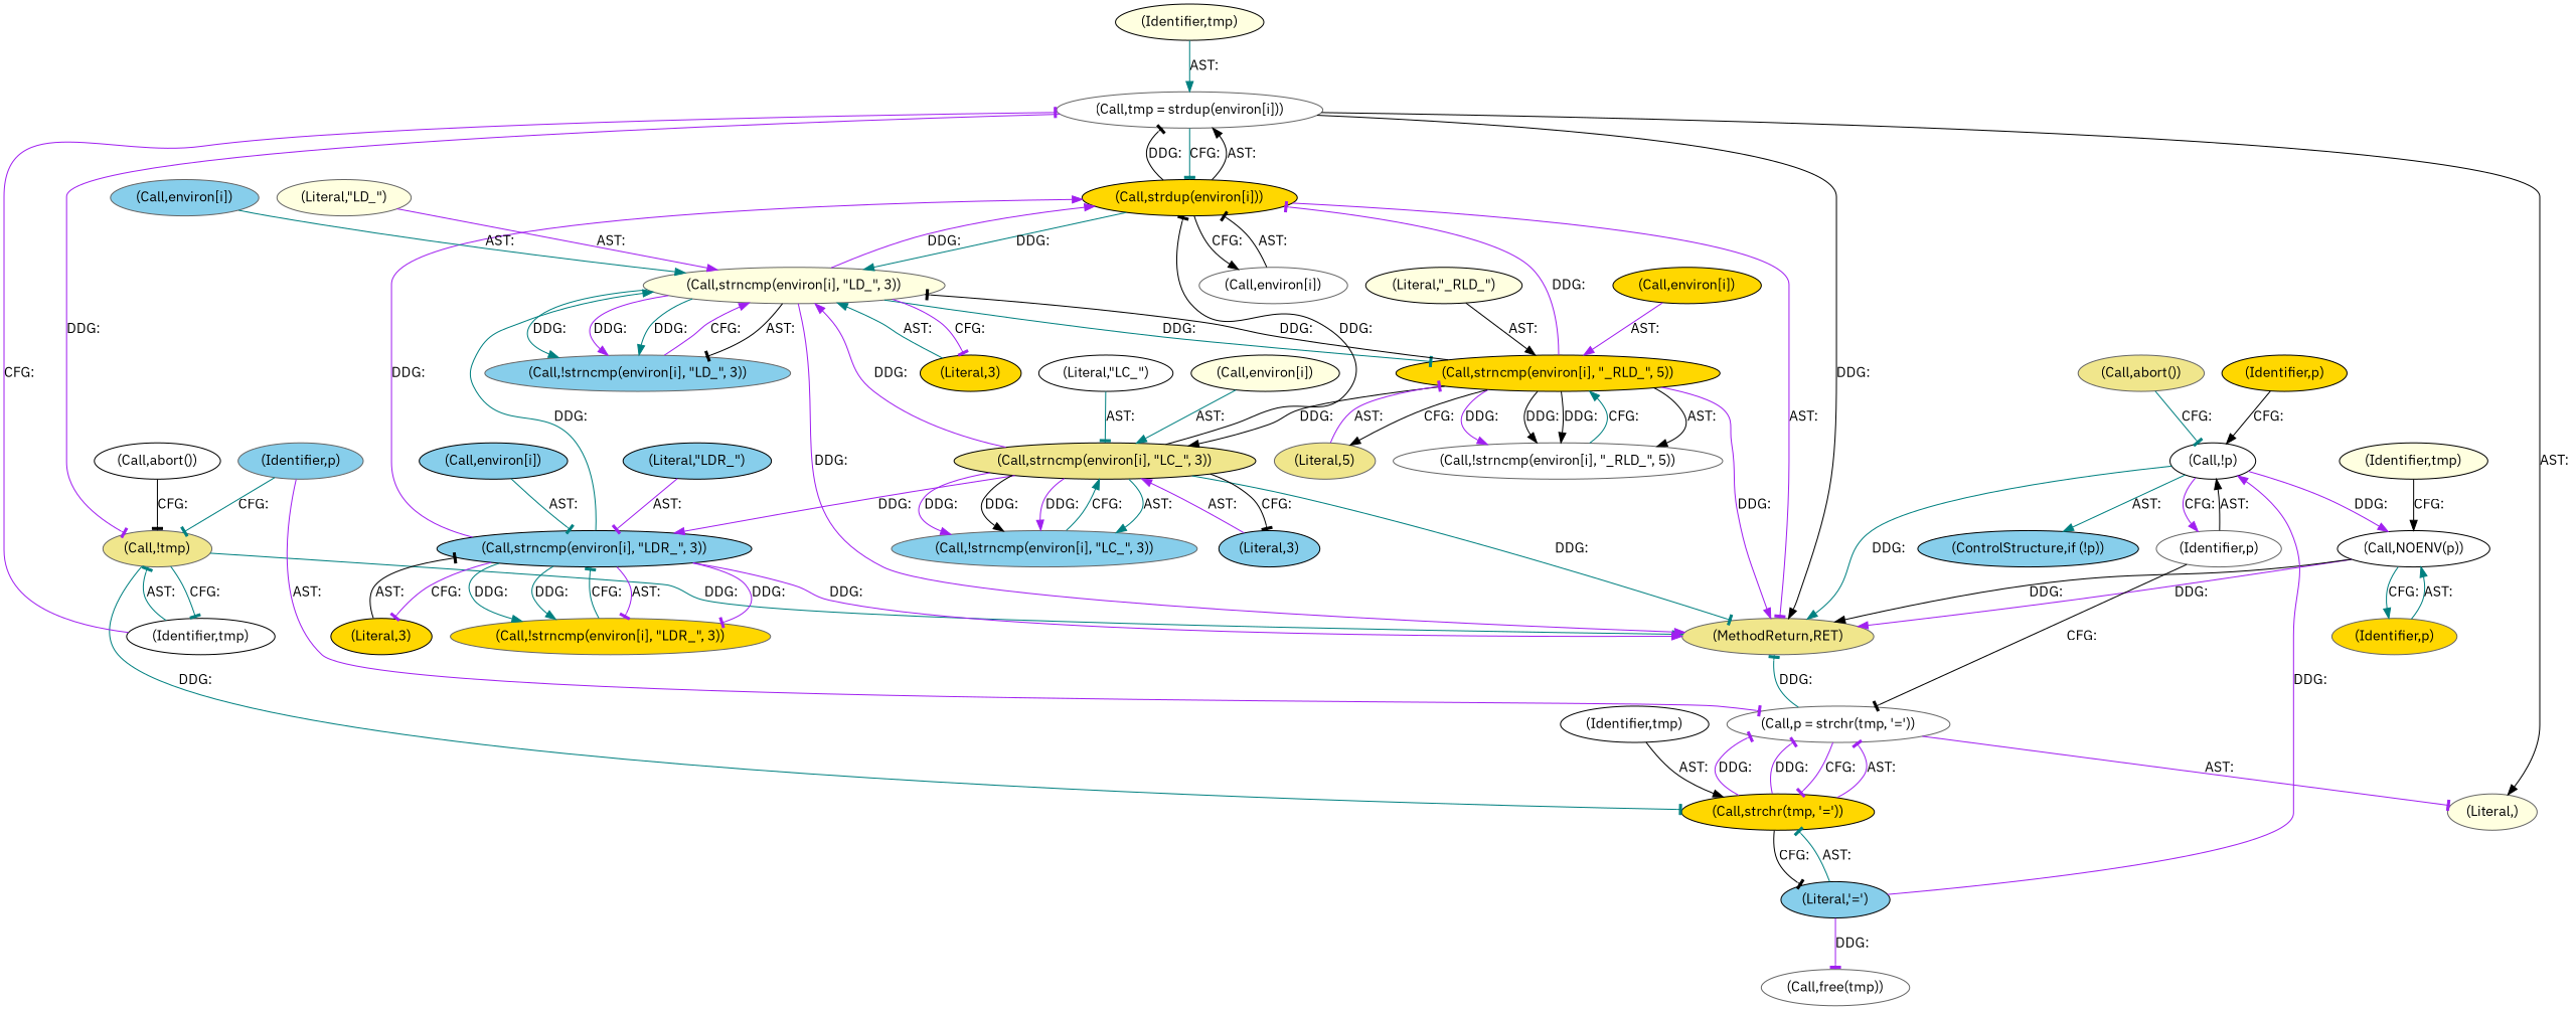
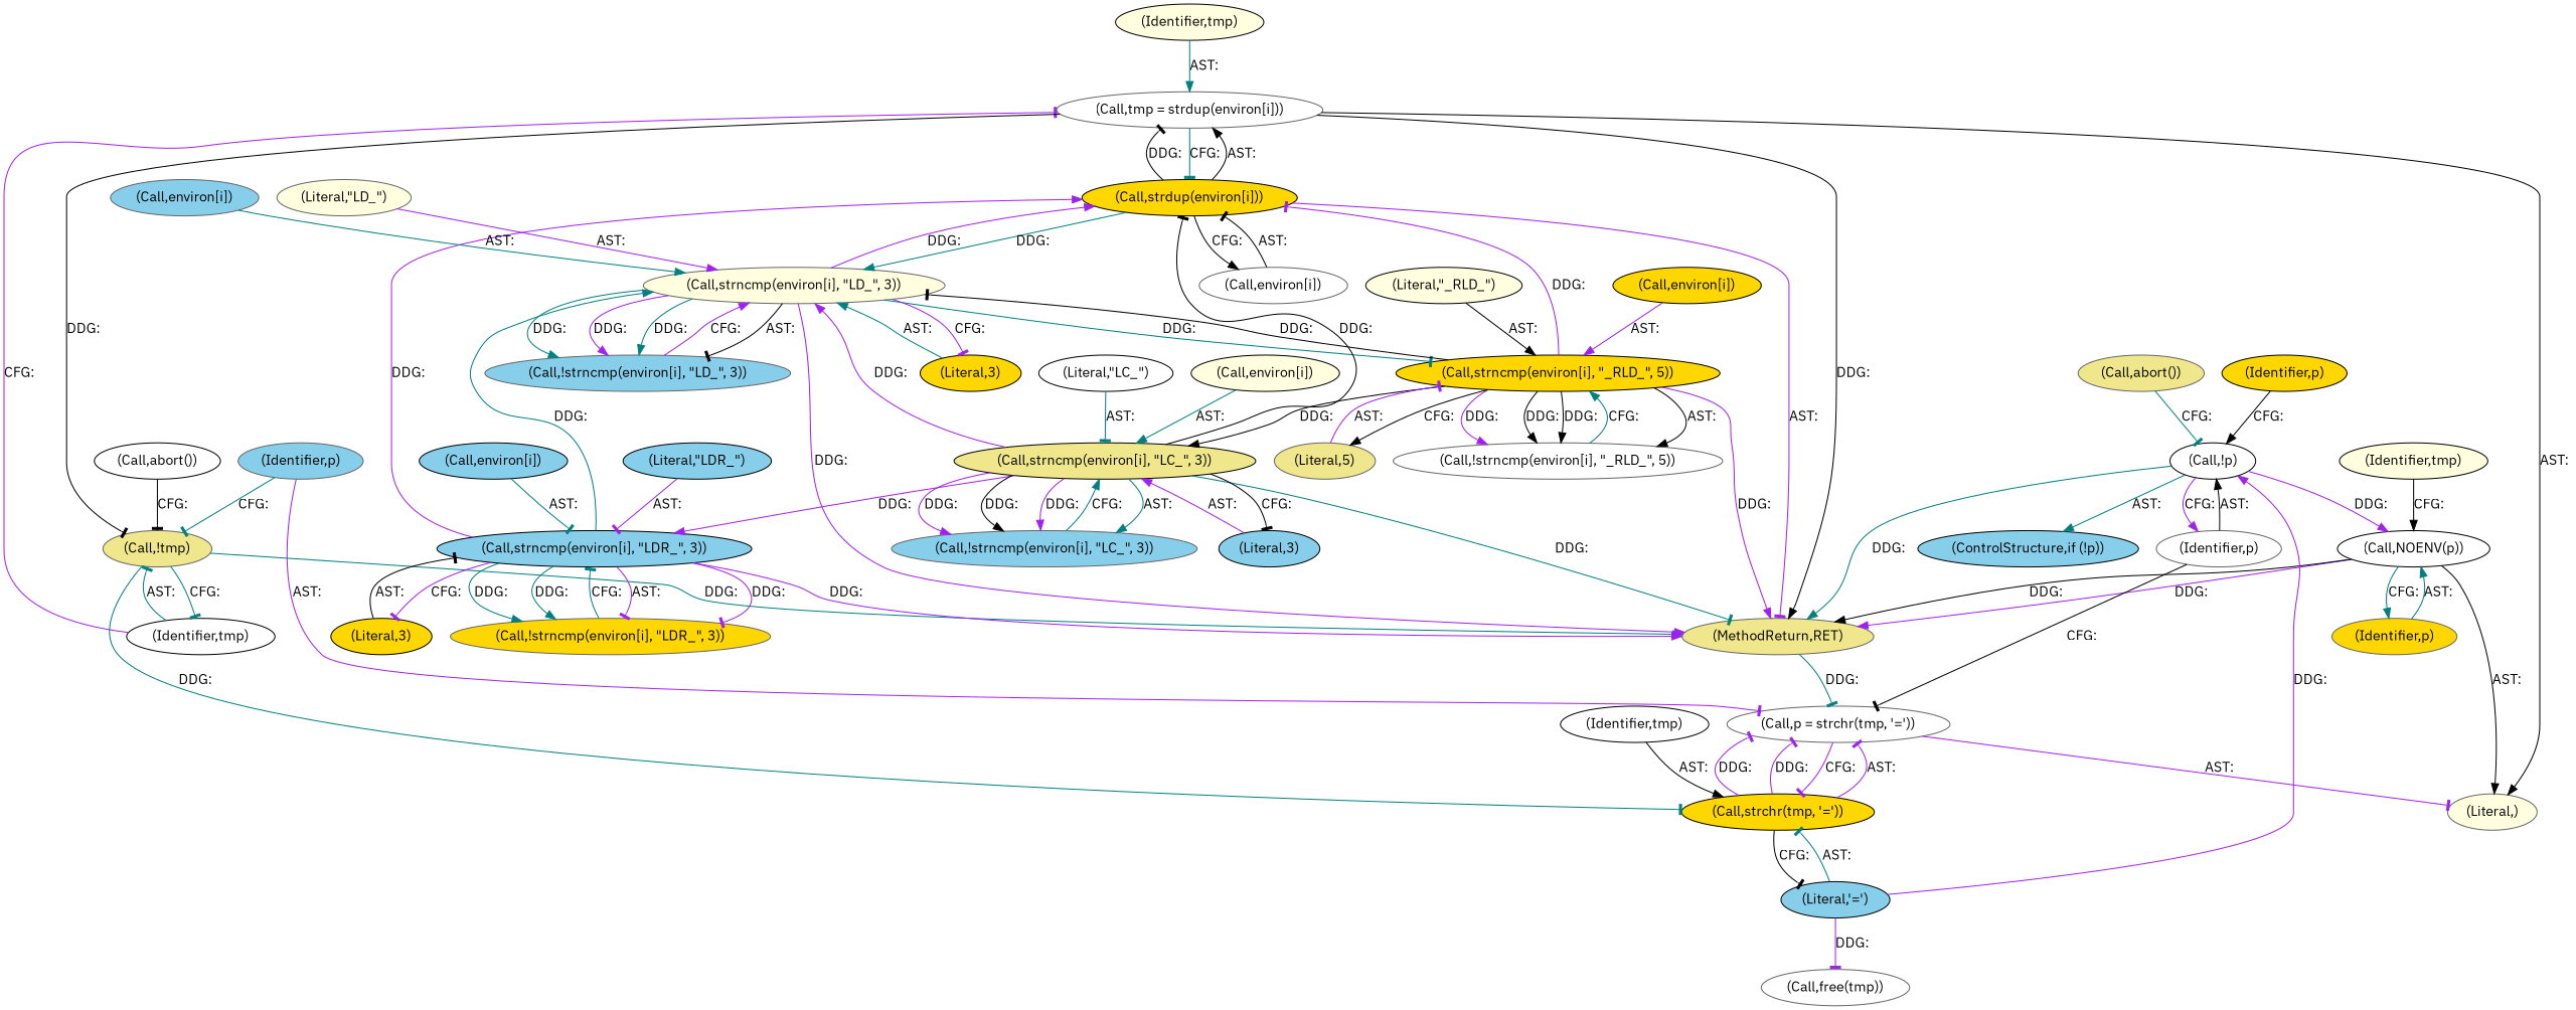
  digraph {
    fontname="IBM Plex Sans"
    node [color=black fillcolor=white fontname="IBM Plex Sans" style=filled]
    edge [arrowhead=normal color=purple fontname="IBM Plex Sans"]
    n1 [label="(Call,!p)"]
    n2 [label="(Call,NOENV(p))"]
    n3 [color=gray40 label="(Identifier,p)"]
    n4 [color=gray40 fillcolor=khaki label="(MethodReturn,RET)"]
    n5 [fillcolor=skyblue label="(ControlStructure,if (!p))"]
    n6 [color=gray40 fillcolor=lightyellow label="(Literal,)"]
    n7 [color=gray40 fillcolor=gold label="(Identifier,p)"]
    n8 [color=gray40 label="(Call,p = strchr(tmp, '='))"]
    n9 [fillcolor=gold label="(Call,strchr(tmp, '='))"]
    n10 [fillcolor=skyblue label="(Literal,'=')"]
    n11 [color=gray40 label="(Call,free(tmp))"]
    n12 [color=gray40 fillcolor=khaki label="(Call,!tmp)"]
    n13 [label="(Identifier,tmp)"]
    n14 [color=gray40 label="(Call,tmp = strdup(environ[i]))"]
    n15 [fillcolor=gold label="(Call,strdup(environ[i]))"]
    n16 [color=gray40 fillcolor=lightyellow label="(Call,strncmp(environ[i], \"LD_\", 3))"]
    n17 [color=gray40 label="(Call,environ[i])"]
    n18 [fillcolor=gold label="(Call,strncmp(environ[i], \"_RLD_\", 5))"]
    n19 [fillcolor=gold label="(Literal,3)"]
    n20 [color=gray40 fillcolor=skyblue label="(Call,!strncmp(environ[i], \"LD_\", 3))"]
    n21 [fillcolor=khaki label="(Call,strncmp(environ[i], \"LC_\", 3))"]
    n22 [fillcolor=skyblue label="(Call,strncmp(environ[i], \"LDR_\", 3))"]
    n23 [color=gray40 fillcolor=skyblue label="(Call,!strncmp(environ[i], \"LC_\", 3))"]
    n24 [fillcolor=skyblue label="(Literal,3)"]
    n25 [color=gray40 fillcolor=gold label="(Call,!strncmp(environ[i], \"LDR_\", 3))"]
    n26 [fillcolor=gold label="(Literal,3)"]
    n27 [color=gray40 label="(Call,!strncmp(environ[i], \"_RLD_\", 5))"]
    n28 [color=gray40 fillcolor=khaki label="(Literal,5)"]
    n29 [label="(Identifier,tmp)"]
    n30 [fillcolor=lightyellow label="(Identifier,tmp)"]
    n31 [color=gray40 fillcolor=lightyellow label="(Literal,\"LD_\")"]
    n32 [color=gray40 fillcolor=khaki label="(Call,abort())"]
    n33 [fillcolor=gold label="(Identifier,p)"]
    n34 [color=gray40 fillcolor=skyblue label="(Identifier,p)"]
    n35 [fillcolor=gold label="(Call,environ[i])"]
    n36 [fillcolor=skyblue label="(Call,environ[i])"]
    n37 [fillcolor=lightyellow label="(Call,environ[i])"]
    n38 [color=gray40 fillcolor=skyblue label="(Call,environ[i])"]
    n39 [label="(Call,abort())"]
    n40 [fillcolor=lightyellow label="(Literal,\"_RLD_\")"]
    n41 [label="(Literal,\"LC_\")"]
    n42 [fillcolor=skyblue label="(Literal,\"LDR_\")"]
    n43 [fillcolor=lightyellow label="(Identifier,tmp)"]
    n1 -> n2 [label="DDG: "]
    n1 -> n3 [label="CFG: "]
    n1 -> n4 [color=teal label="DDG: "]
    n1 -> n5 [color=teal label="AST: "]
    n2 -> n4 [label="DDG: "]
    n2 -> n4 [color=black label="DDG: "]
+   n2 -> n6 [color=black label="AST: "]
    n2 -> n7 [color=teal label="CFG: "]
    n3 -> n1 [color=black label="AST: "]
    n3 -> n8 [arrowhead=tee color=black label="CFG: "]
    n7 -> n2 [color=teal label="AST: "]
-   n8 -> n4 [arrowhead=tee color=teal label="DDG: "]
+   n4 -> n8 [arrowhead=tee color=teal label="DDG: "]
    n8 -> n6 [arrowhead=tee label="AST: "]
    n8 -> n9 [arrowhead=tee label="CFG: "]
    n9 -> n8 [arrowhead=tee label="AST: "]
    n9 -> n8 [arrowhead=tee label="DDG: "]
    n9 -> n8 [arrowhead=tee label="DDG: "]
    n9 -> n10 [arrowhead=tee color=black label="CFG: "]
    n10 -> n1 [label="DDG: "]
    n10 -> n9 [arrowhead=tee color=teal label="AST: "]
    n10 -> n11 [arrowhead=tee label="DDG: "]
    n12 -> n4 [color=teal label="DDG: "]
    n12 -> n9 [arrowhead=tee color=teal label="DDG: "]
    n12 -> n13 [arrowhead=tee color=teal label="CFG: "]
    n13 -> n12 [arrowhead=tee color=teal label="AST: "]
    n13 -> n14 [arrowhead=tee label="CFG: "]
    n14 -> n4 [color=black label="DDG: "]
    n14 -> n6 [color=black label="AST: "]
-   n14 -> n12 [arrowhead=tee label="DDG: "]
+   n14 -> n12 [arrowhead=tee color=black label="DDG: "]
    n14 -> n15 [arrowhead=tee color=teal label="CFG: "]
    n15 -> n4 [arrowhead=tee label="AST: "]
    n15 -> n14 [color=black label="AST: "]
    n15 -> n14 [arrowhead=tee color=black label="DDG: "]
    n15 -> n16 [color=teal label="DDG: "]
    n15 -> n17 [color=black label="CFG: "]
    n16 -> n4 [label="DDG: "]
    n16 -> n15 [label="DDG: "]
    n16 -> n18 [arrowhead=tee color=teal label="DDG: "]
    n16 -> n19 [arrowhead=tee label="CFG: "]
    n16 -> n20 [arrowhead=tee color=black label="AST: "]
    n16 -> n20 [color=teal label="DDG: "]
    n16 -> n20 [label="DDG: "]
    n16 -> n20 [color=teal label="DDG: "]
    n17 -> n15 [arrowhead=tee color=black label="AST: "]
    n18 -> n4 [label="DDG: "]
    n18 -> n15 [arrowhead=tee label="DDG: "]
    n18 -> n16 [arrowhead=tee color=black label="DDG: "]
    n18 -> n21 [color=black label="DDG: "]
    n18 -> n27 [color=black label="AST: "]
    n18 -> n27 [label="DDG: "]
    n18 -> n27 [color=black label="DDG: "]
    n18 -> n27 [color=black label="DDG: "]
    n18 -> n28 [color=black label="CFG: "]
    n19 -> n16 [color=teal label="AST: "]
    n20 -> n16 [label="CFG: "]
    n21 -> n4 [arrowhead=tee color=teal label="DDG: "]
    n21 -> n15 [arrowhead=tee color=black label="DDG: "]
    n21 -> n16 [label="DDG: "]
    n21 -> n22 [label="DDG: "]
    n21 -> n23 [color=teal label="AST: "]
    n21 -> n23 [label="DDG: "]
    n21 -> n23 [color=black label="DDG: "]
    n21 -> n23 [label="DDG: "]
    n21 -> n24 [arrowhead=tee color=black label="CFG: "]
    n22 -> n4 [label="DDG: "]
    n22 -> n15 [label="DDG: "]
    n22 -> n16 [color=teal label="DDG: "]
    n22 -> n25 [arrowhead=tee label="AST: "]
    n22 -> n25 [arrowhead=tee label="DDG: "]
    n22 -> n25 [color=teal label="DDG: "]
    n22 -> n25 [color=teal label="DDG: "]
    n22 -> n26 [arrowhead=tee label="CFG: "]
    n23 -> n21 [color=teal label="CFG: "]
    n24 -> n21 [label="AST: "]
    n25 -> n22 [arrowhead=tee color=teal label="CFG: "]
    n26 -> n22 [arrowhead=tee color=black label="AST: "]
    n27 -> n18 [color=teal label="CFG: "]
    n28 -> n18 [arrowhead=tee label="AST: "]
    n29 -> n9 [color=black label="AST: "]
    n30 -> n14 [color=teal label="AST: "]
    n31 -> n16 [label="AST: "]
    n32 -> n1 [arrowhead=tee color=teal label="CFG: "]
    n33 -> n1 [color=black label="CFG: "]
    n34 -> n8 [arrowhead=tee label="AST: "]
    n34 -> n12 [arrowhead=tee color=teal label="CFG: "]
    n35 -> n18 [label="AST: "]
    n36 -> n22 [arrowhead=tee color=teal label="AST: "]
    n37 -> n21 [color=teal label="AST: "]
    n38 -> n16 [color=teal label="AST: "]
    n39 -> n12 [arrowhead=tee color=black label="CFG: "]
    n40 -> n18 [color=black label="AST: "]
    n41 -> n21 [arrowhead=tee color=teal label="AST: "]
    n42 -> n22 [arrowhead=tee label="AST: "]
    n43 -> n2 [color=black label="CFG: "]
  }
